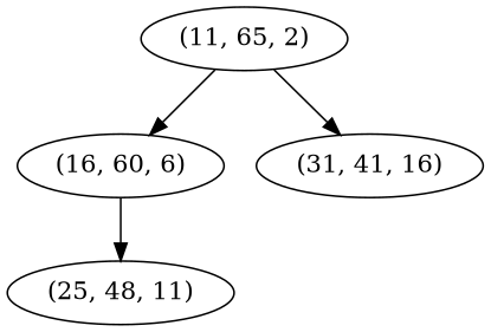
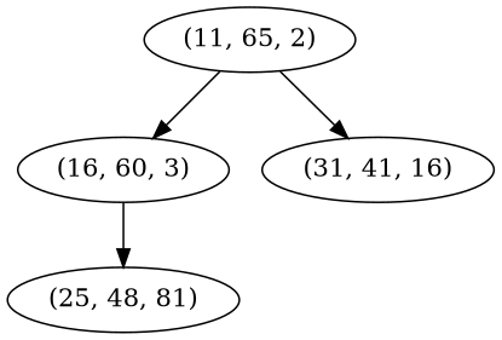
  digraph {
    "(11, 65, 2)"
-   "(16, 60, 6)"
+   "(16, 60, 6)" [label="(16, 60, 3)"]
    "(31, 41, 16)"
-   "(25, 48, 11)"
+   "(25, 48, 11)" [label="(25, 48, 81)"]
    "(11, 65, 2)" -> "(16, 60, 6)"
    "(11, 65, 2)" -> "(31, 41, 16)"
    "(16, 60, 6)" -> "(25, 48, 11)"
  }
